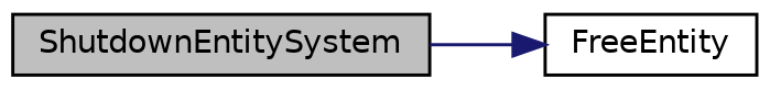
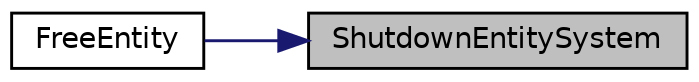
  digraph {
    rankdir=LR
    fontname="DejaVu Sans"
    node [color=black fontname="DejaVu Sans" fontsize=10 shape=record style=filled]
    n1 [fillcolor=grey75 fontcolor=black height=0.2 label=ShutdownEntitySystem width=0.4]
    n2 [fillcolor=white height=0.2 label=FreeEntity width=0.4]
-   n1 -> n2 [color=midnightblue fontname="DejaVu Sans" fontsize=10 labelfontname=Helvetica labelfontsize=10 style=solid]
+   n2 -> n1 [color=midnightblue fontname="DejaVu Sans" fontsize=10 labelfontname=Helvetica labelfontsize=10 style=solid]
  }
